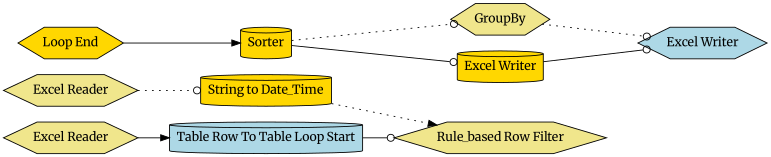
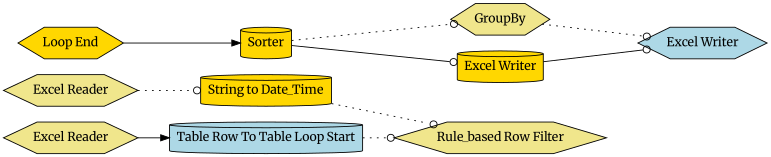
  digraph {
    fontname=Merriweather
    rankdir=LR
    node [fillcolor=khaki fontname=Merriweather shape=hexagon style=filled]
    edge [arrowhead=odot fontname=Merriweather style=solid]
    n1 [label="Excel Reader"]
    n2 [fillcolor=gold label="String to Date_Time" shape=cylinder]
    n3 [label="Rule_based Row Filter"]
    n4 [label="Excel Reader"]
    n5 [fillcolor=lightblue label="Table Row To Table Loop Start" shape=cylinder]
    n6 [fillcolor=gold label="Loop End"]
    n7 [fillcolor=gold label=Sorter shape=cylinder]
    n8 [label=GroupBy]
    n9 [fillcolor=gold label="Excel Writer" shape=cylinder]
    n10 [fillcolor=lightblue label="Excel Writer"]
    n1 -> n2 [style=dotted]
-   n2 -> n3 [arrowhead=normal style=dotted]
+   n2 -> n3 [style=dotted]
    n4 -> n5 [arrowhead=normal]
-   n5 -> n3
+   n5 -> n3 [style=dotted]
    n6 -> n7 [arrowhead=normal]
    n7 -> n8 [style=dotted]
    n7 -> n9
    n8 -> n10 [style=dotted]
    n9 -> n10
  }
